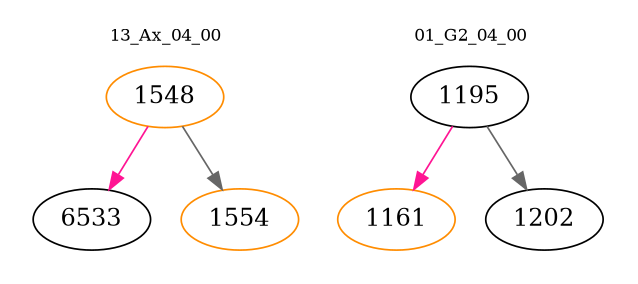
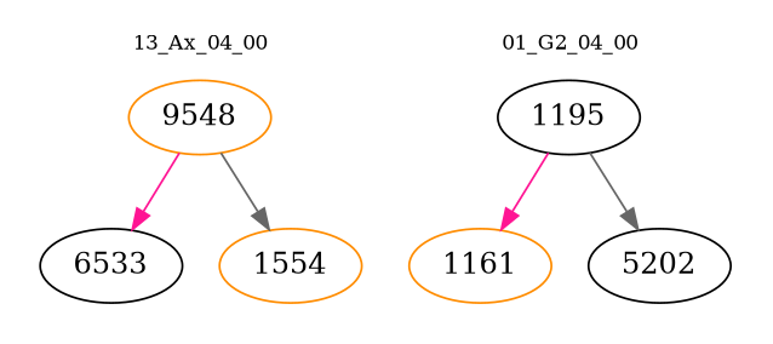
  digraph {
    node [color=darkorange]
    edge [color=deeppink]
-   n1 [label=1548]
+   n1 [label=9548]
    n2 [color=black label=6533]
    n3 [label=1554]
    n4 [color=black label=1195]
    n5 [label=1161]
-   n6 [color=black label=1202]
+   n6 [color=black label=5202]
    subgraph cluster_1 {
      color=white
      fontsize=10
      label="13_Ax_04_00"
      n1
      n2
      n3
    }
    subgraph cluster_2 {
      color=white
      fontsize=10
      label="01_G2_04_00"
      n4
      n5
      n6
    }
    n1 -> n2
    n1 -> n3 [color=gray40]
    n4 -> n5
    n4 -> n6 [color=gray40]
  }
